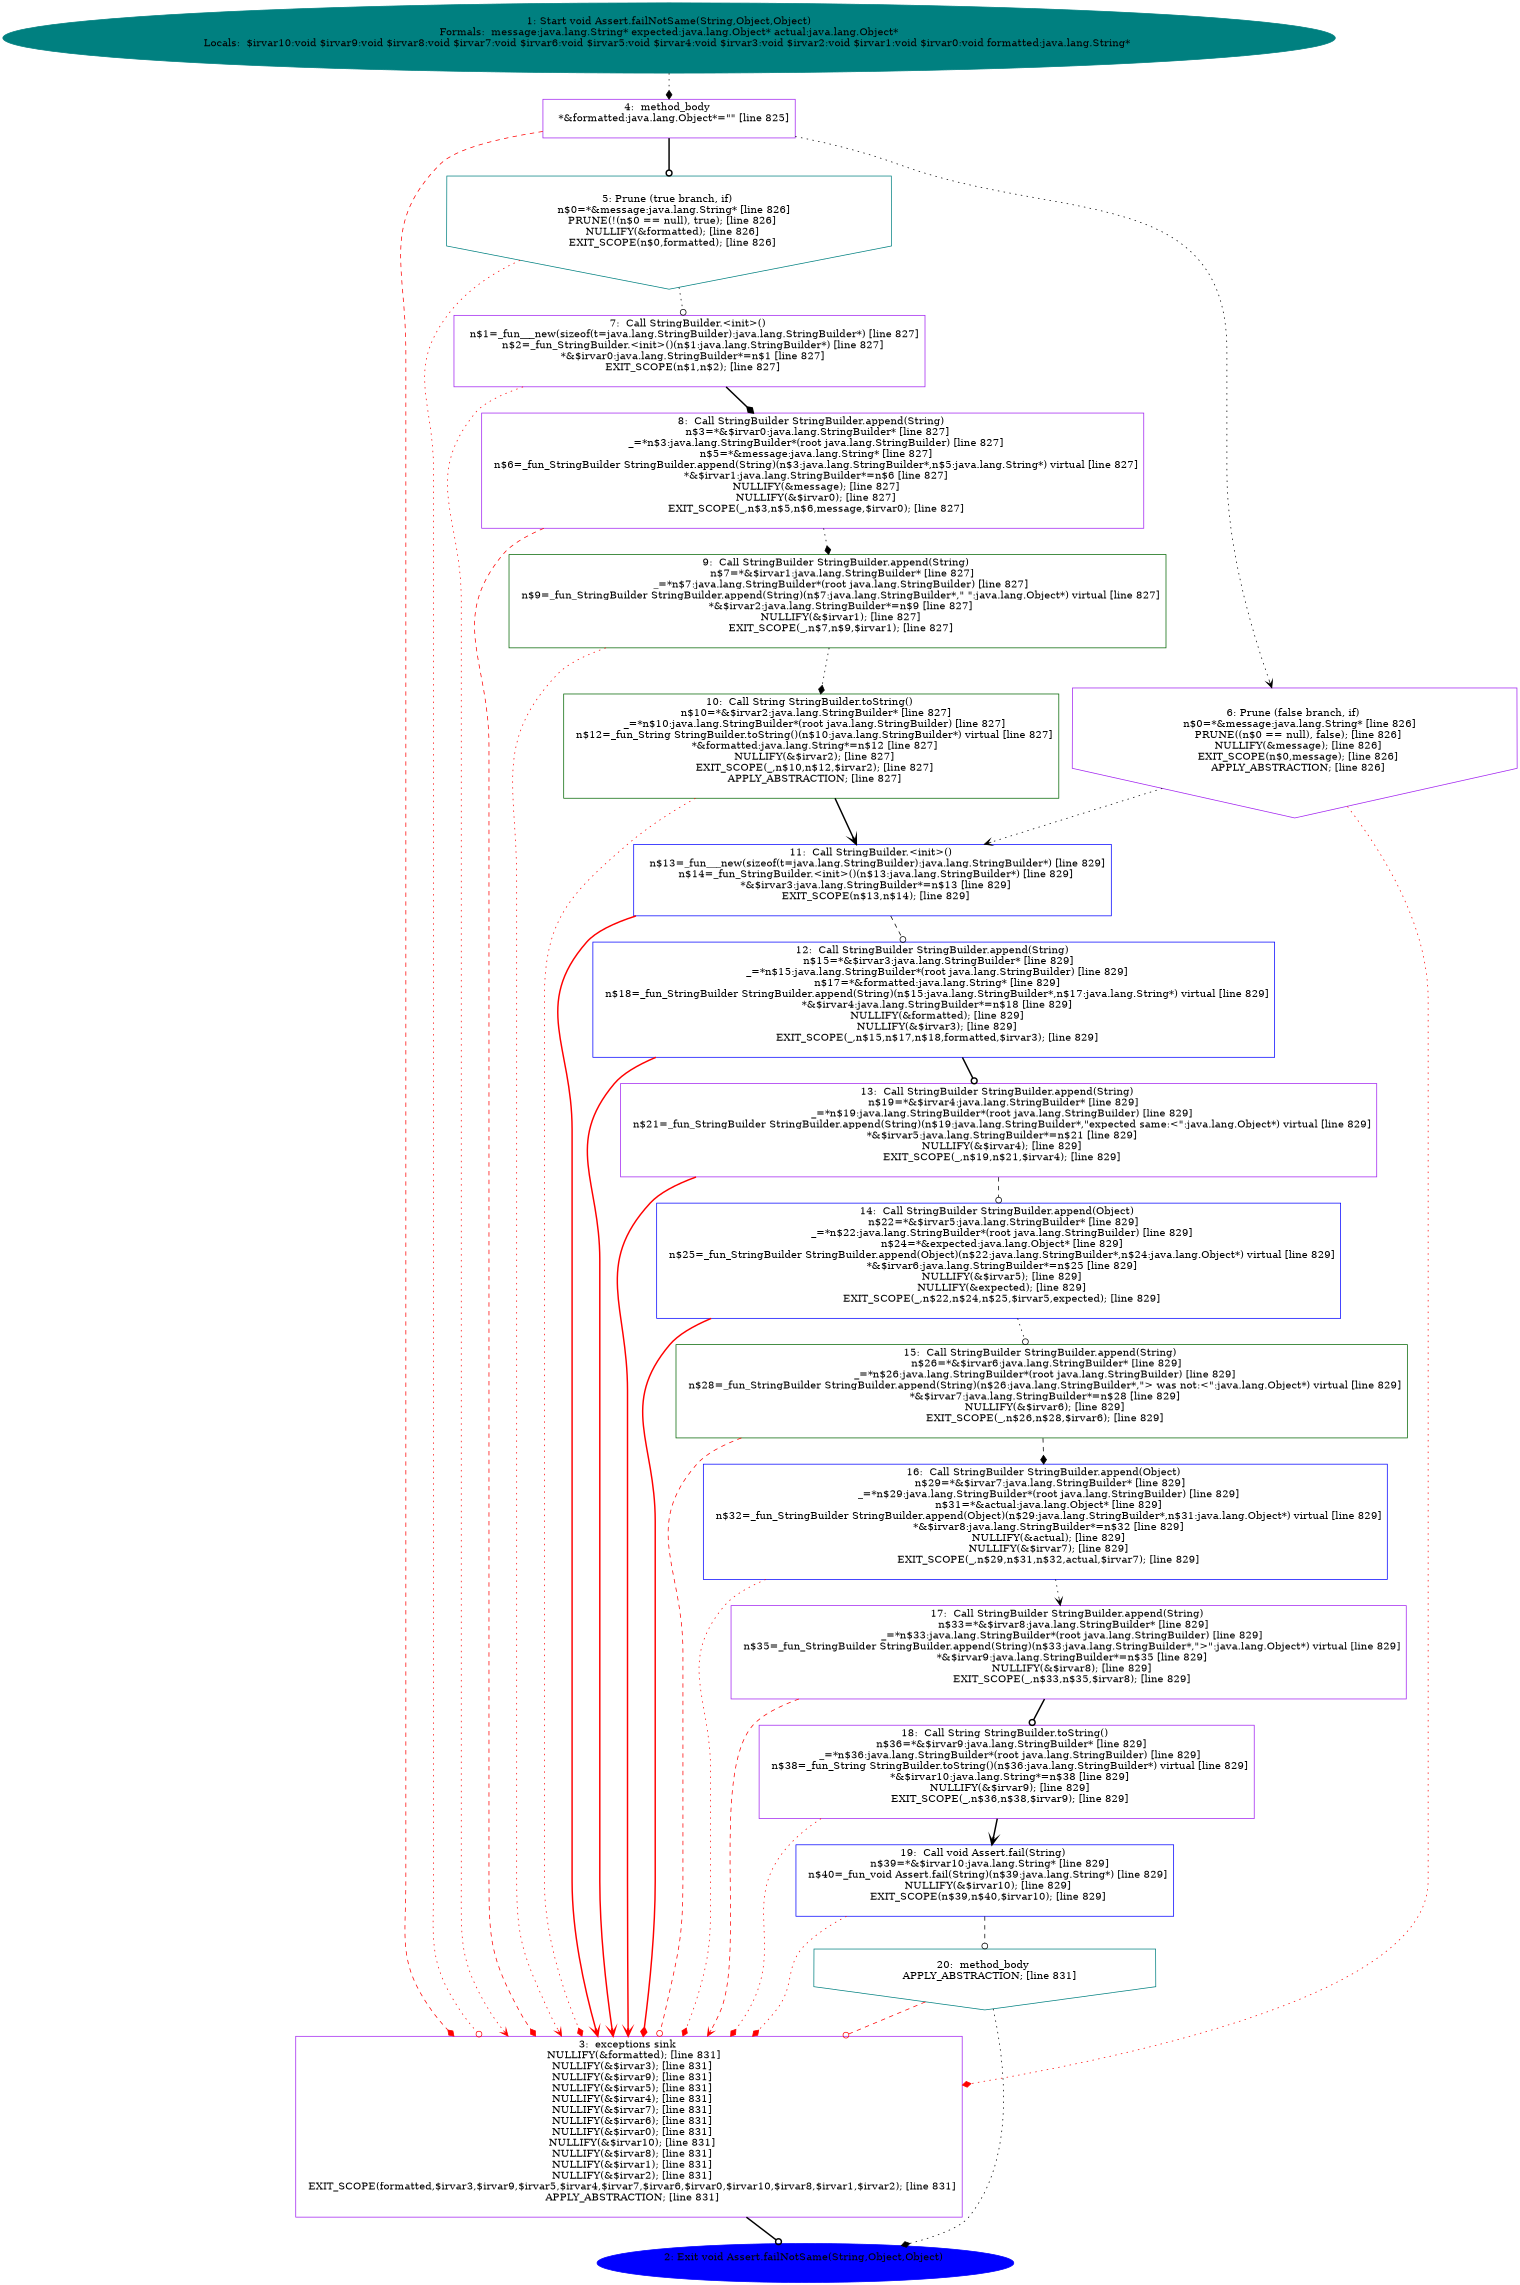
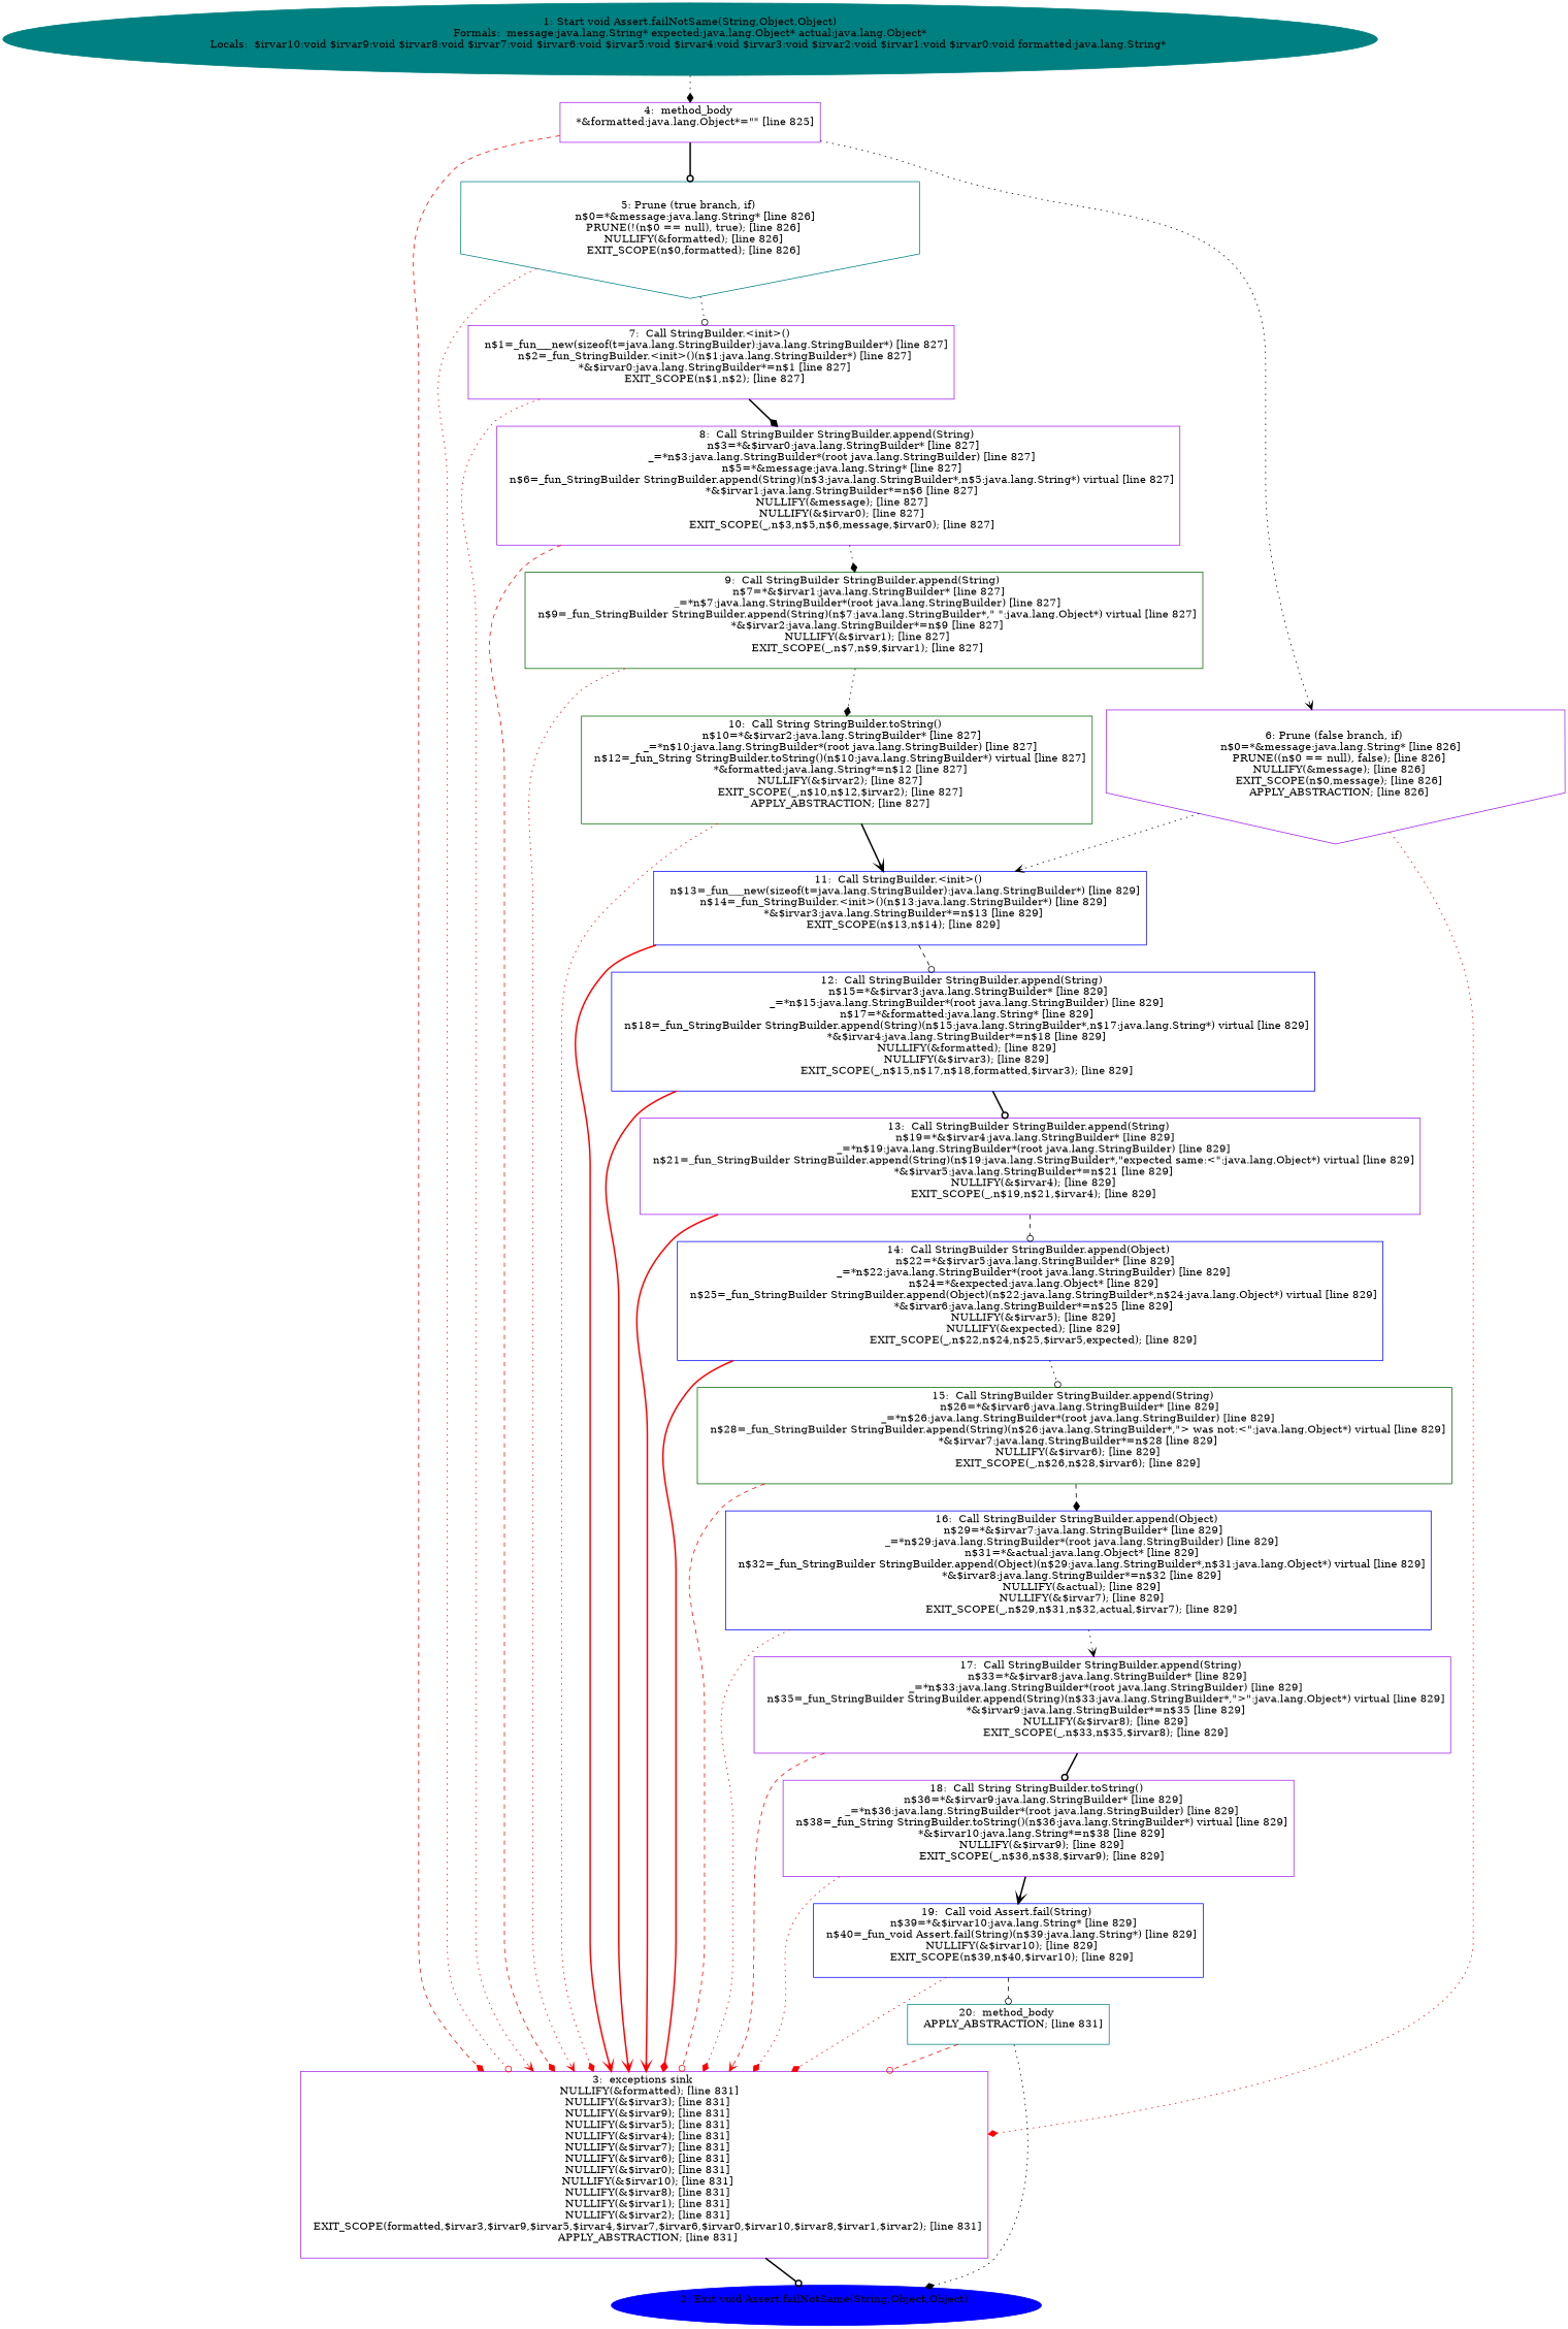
  digraph {
    node [color=purple shape=box]
    edge [style=dotted arrowhead=diamond]
    n1 [color=teal label="1: Start void Assert.failNotSame(String,Object,Object)\nFormals:  message:java.lang.String* expected:java.lang.Object* actual:java.lang.Object*\nLocals:  $irvar10:void $irvar9:void $irvar8:void $irvar7:void $irvar6:void $irvar5:void $irvar4:void $irvar3:void $irvar2:void $irvar1:void $irvar0:void formatted:java.lang.String* \n  " style=filled shape=""]
    n2 [label="4:  method_body \n   *&formatted:java.lang.Object*=\"\" [line 825]\n "]
    n3 [label="3:  exceptions sink \n   NULLIFY(&formatted); [line 831]\n  NULLIFY(&$irvar3); [line 831]\n  NULLIFY(&$irvar9); [line 831]\n  NULLIFY(&$irvar5); [line 831]\n  NULLIFY(&$irvar4); [line 831]\n  NULLIFY(&$irvar7); [line 831]\n  NULLIFY(&$irvar6); [line 831]\n  NULLIFY(&$irvar0); [line 831]\n  NULLIFY(&$irvar10); [line 831]\n  NULLIFY(&$irvar8); [line 831]\n  NULLIFY(&$irvar1); [line 831]\n  NULLIFY(&$irvar2); [line 831]\n  EXIT_SCOPE(formatted,$irvar3,$irvar9,$irvar5,$irvar4,$irvar7,$irvar6,$irvar0,$irvar10,$irvar8,$irvar1,$irvar2); [line 831]\n  APPLY_ABSTRACTION; [line 831]\n "]
    n4 [label="5: Prune (true branch, if) \n   n$0=*&message:java.lang.String* [line 826]\n  PRUNE(!(n$0 == null), true); [line 826]\n  NULLIFY(&formatted); [line 826]\n  EXIT_SCOPE(n$0,formatted); [line 826]\n " shape=invhouse color=teal]
    n5 [label="6: Prune (false branch, if) \n   n$0=*&message:java.lang.String* [line 826]\n  PRUNE((n$0 == null), false); [line 826]\n  NULLIFY(&message); [line 826]\n  EXIT_SCOPE(n$0,message); [line 826]\n  APPLY_ABSTRACTION; [line 826]\n " shape=invhouse]
    n6 [color=blue label="2: Exit void Assert.failNotSame(String,Object,Object) \n  " style=filled shape=""]
    n7 [label="7:  Call StringBuilder.<init>() \n   n$1=_fun___new(sizeof(t=java.lang.StringBuilder):java.lang.StringBuilder*) [line 827]\n  n$2=_fun_StringBuilder.<init>()(n$1:java.lang.StringBuilder*) [line 827]\n  *&$irvar0:java.lang.StringBuilder*=n$1 [line 827]\n  EXIT_SCOPE(n$1,n$2); [line 827]\n "]
    n8 [label="11:  Call StringBuilder.<init>() \n   n$13=_fun___new(sizeof(t=java.lang.StringBuilder):java.lang.StringBuilder*) [line 829]\n  n$14=_fun_StringBuilder.<init>()(n$13:java.lang.StringBuilder*) [line 829]\n  *&$irvar3:java.lang.StringBuilder*=n$13 [line 829]\n  EXIT_SCOPE(n$13,n$14); [line 829]\n " color=blue]
    n9 [label="8:  Call StringBuilder StringBuilder.append(String) \n   n$3=*&$irvar0:java.lang.StringBuilder* [line 827]\n  _=*n$3:java.lang.StringBuilder*(root java.lang.StringBuilder) [line 827]\n  n$5=*&message:java.lang.String* [line 827]\n  n$6=_fun_StringBuilder StringBuilder.append(String)(n$3:java.lang.StringBuilder*,n$5:java.lang.String*) virtual [line 827]\n  *&$irvar1:java.lang.StringBuilder*=n$6 [line 827]\n  NULLIFY(&message); [line 827]\n  NULLIFY(&$irvar0); [line 827]\n  EXIT_SCOPE(_,n$3,n$5,n$6,message,$irvar0); [line 827]\n "]
    n10 [label="12:  Call StringBuilder StringBuilder.append(String) \n   n$15=*&$irvar3:java.lang.StringBuilder* [line 829]\n  _=*n$15:java.lang.StringBuilder*(root java.lang.StringBuilder) [line 829]\n  n$17=*&formatted:java.lang.String* [line 829]\n  n$18=_fun_StringBuilder StringBuilder.append(String)(n$15:java.lang.StringBuilder*,n$17:java.lang.String*) virtual [line 829]\n  *&$irvar4:java.lang.StringBuilder*=n$18 [line 829]\n  NULLIFY(&formatted); [line 829]\n  NULLIFY(&$irvar3); [line 829]\n  EXIT_SCOPE(_,n$15,n$17,n$18,formatted,$irvar3); [line 829]\n " color=blue]
    n11 [label="9:  Call StringBuilder StringBuilder.append(String) \n   n$7=*&$irvar1:java.lang.StringBuilder* [line 827]\n  _=*n$7:java.lang.StringBuilder*(root java.lang.StringBuilder) [line 827]\n  n$9=_fun_StringBuilder StringBuilder.append(String)(n$7:java.lang.StringBuilder*,\" \":java.lang.Object*) virtual [line 827]\n  *&$irvar2:java.lang.StringBuilder*=n$9 [line 827]\n  NULLIFY(&$irvar1); [line 827]\n  EXIT_SCOPE(_,n$7,n$9,$irvar1); [line 827]\n " color=darkgreen]
    n12 [label="10:  Call String StringBuilder.toString() \n   n$10=*&$irvar2:java.lang.StringBuilder* [line 827]\n  _=*n$10:java.lang.StringBuilder*(root java.lang.StringBuilder) [line 827]\n  n$12=_fun_String StringBuilder.toString()(n$10:java.lang.StringBuilder*) virtual [line 827]\n  *&formatted:java.lang.String*=n$12 [line 827]\n  NULLIFY(&$irvar2); [line 827]\n  EXIT_SCOPE(_,n$10,n$12,$irvar2); [line 827]\n  APPLY_ABSTRACTION; [line 827]\n " color=darkgreen]
    n13 [label="13:  Call StringBuilder StringBuilder.append(String) \n   n$19=*&$irvar4:java.lang.StringBuilder* [line 829]\n  _=*n$19:java.lang.StringBuilder*(root java.lang.StringBuilder) [line 829]\n  n$21=_fun_StringBuilder StringBuilder.append(String)(n$19:java.lang.StringBuilder*,\"expected same:<\":java.lang.Object*) virtual [line 829]\n  *&$irvar5:java.lang.StringBuilder*=n$21 [line 829]\n  NULLIFY(&$irvar4); [line 829]\n  EXIT_SCOPE(_,n$19,n$21,$irvar4); [line 829]\n "]
    n14 [label="14:  Call StringBuilder StringBuilder.append(Object) \n   n$22=*&$irvar5:java.lang.StringBuilder* [line 829]\n  _=*n$22:java.lang.StringBuilder*(root java.lang.StringBuilder) [line 829]\n  n$24=*&expected:java.lang.Object* [line 829]\n  n$25=_fun_StringBuilder StringBuilder.append(Object)(n$22:java.lang.StringBuilder*,n$24:java.lang.Object*) virtual [line 829]\n  *&$irvar6:java.lang.StringBuilder*=n$25 [line 829]\n  NULLIFY(&$irvar5); [line 829]\n  NULLIFY(&expected); [line 829]\n  EXIT_SCOPE(_,n$22,n$24,n$25,$irvar5,expected); [line 829]\n " color=blue]
    n15 [label="15:  Call StringBuilder StringBuilder.append(String) \n   n$26=*&$irvar6:java.lang.StringBuilder* [line 829]\n  _=*n$26:java.lang.StringBuilder*(root java.lang.StringBuilder) [line 829]\n  n$28=_fun_StringBuilder StringBuilder.append(String)(n$26:java.lang.StringBuilder*,\"> was not:<\":java.lang.Object*) virtual [line 829]\n  *&$irvar7:java.lang.StringBuilder*=n$28 [line 829]\n  NULLIFY(&$irvar6); [line 829]\n  EXIT_SCOPE(_,n$26,n$28,$irvar6); [line 829]\n " color=darkgreen]
    n16 [label="16:  Call StringBuilder StringBuilder.append(Object) \n   n$29=*&$irvar7:java.lang.StringBuilder* [line 829]\n  _=*n$29:java.lang.StringBuilder*(root java.lang.StringBuilder) [line 829]\n  n$31=*&actual:java.lang.Object* [line 829]\n  n$32=_fun_StringBuilder StringBuilder.append(Object)(n$29:java.lang.StringBuilder*,n$31:java.lang.Object*) virtual [line 829]\n  *&$irvar8:java.lang.StringBuilder*=n$32 [line 829]\n  NULLIFY(&actual); [line 829]\n  NULLIFY(&$irvar7); [line 829]\n  EXIT_SCOPE(_,n$29,n$31,n$32,actual,$irvar7); [line 829]\n " color=blue]
    n17 [label="17:  Call StringBuilder StringBuilder.append(String) \n   n$33=*&$irvar8:java.lang.StringBuilder* [line 829]\n  _=*n$33:java.lang.StringBuilder*(root java.lang.StringBuilder) [line 829]\n  n$35=_fun_StringBuilder StringBuilder.append(String)(n$33:java.lang.StringBuilder*,\">\":java.lang.Object*) virtual [line 829]\n  *&$irvar9:java.lang.StringBuilder*=n$35 [line 829]\n  NULLIFY(&$irvar8); [line 829]\n  EXIT_SCOPE(_,n$33,n$35,$irvar8); [line 829]\n "]
    n18 [label="18:  Call String StringBuilder.toString() \n   n$36=*&$irvar9:java.lang.StringBuilder* [line 829]\n  _=*n$36:java.lang.StringBuilder*(root java.lang.StringBuilder) [line 829]\n  n$38=_fun_String StringBuilder.toString()(n$36:java.lang.StringBuilder*) virtual [line 829]\n  *&$irvar10:java.lang.String*=n$38 [line 829]\n  NULLIFY(&$irvar9); [line 829]\n  EXIT_SCOPE(_,n$36,n$38,$irvar9); [line 829]\n "]
    n19 [label="19:  Call void Assert.fail(String) \n   n$39=*&$irvar10:java.lang.String* [line 829]\n  n$40=_fun_void Assert.fail(String)(n$39:java.lang.String*) [line 829]\n  NULLIFY(&$irvar10); [line 829]\n  EXIT_SCOPE(n$39,n$40,$irvar10); [line 829]\n " color=blue]
-   n20 [label="20:  method_body \n   APPLY_ABSTRACTION; [line 831]\n " shape=invhouse color=teal]
+   n20 [label="20:  method_body \n   APPLY_ABSTRACTION; [line 831]\n " color=teal]
    n1 -> n2
    n2 -> n3 [color=red style=dashed]
    n2 -> n4 [style=bold arrowhead=odot]
    n2 -> n5 [arrowhead=vee]
    n3 -> n6 [style=bold arrowhead=odot]
    n4 -> n3 [color=red arrowhead=odot]
    n4 -> n7 [arrowhead=odot]
    n5 -> n3 [color=red]
    n5 -> n8 [arrowhead=vee]
    n7 -> n3 [color=red arrowhead=vee]
    n7 -> n9 [style=bold]
    n8 -> n3 [color=red style=bold arrowhead=vee]
    n8 -> n10 [style=dashed arrowhead=odot]
    n9 -> n3 [color=red style=dashed]
    n9 -> n11
    n10 -> n3 [color=red style=bold arrowhead=vee]
    n10 -> n13 [style=bold arrowhead=odot]
    n11 -> n3 [color=red arrowhead=vee]
    n11 -> n12
    n12 -> n3 [color=red]
    n12 -> n8 [style=bold arrowhead=vee]
    n13 -> n3 [color=red style=bold arrowhead=vee]
    n13 -> n14 [style=dashed arrowhead=odot]
    n14 -> n3 [color=red style=bold]
    n14 -> n15 [arrowhead=odot]
    n15 -> n3 [color=red style=dashed arrowhead=odot]
    n15 -> n16 [style=dashed]
    n16 -> n3 [color=red]
    n16 -> n17 [arrowhead=vee]
    n17 -> n3 [color=red style=dashed arrowhead=vee]
    n17 -> n18 [style=bold arrowhead=odot]
    n18 -> n3 [color=red]
    n18 -> n19 [style=bold arrowhead=vee]
    n19 -> n3 [color=red]
    n19 -> n20 [style=dashed arrowhead=odot]
    n20 -> n3 [color=red style=dashed arrowhead=odot]
    n20 -> n6
  }
